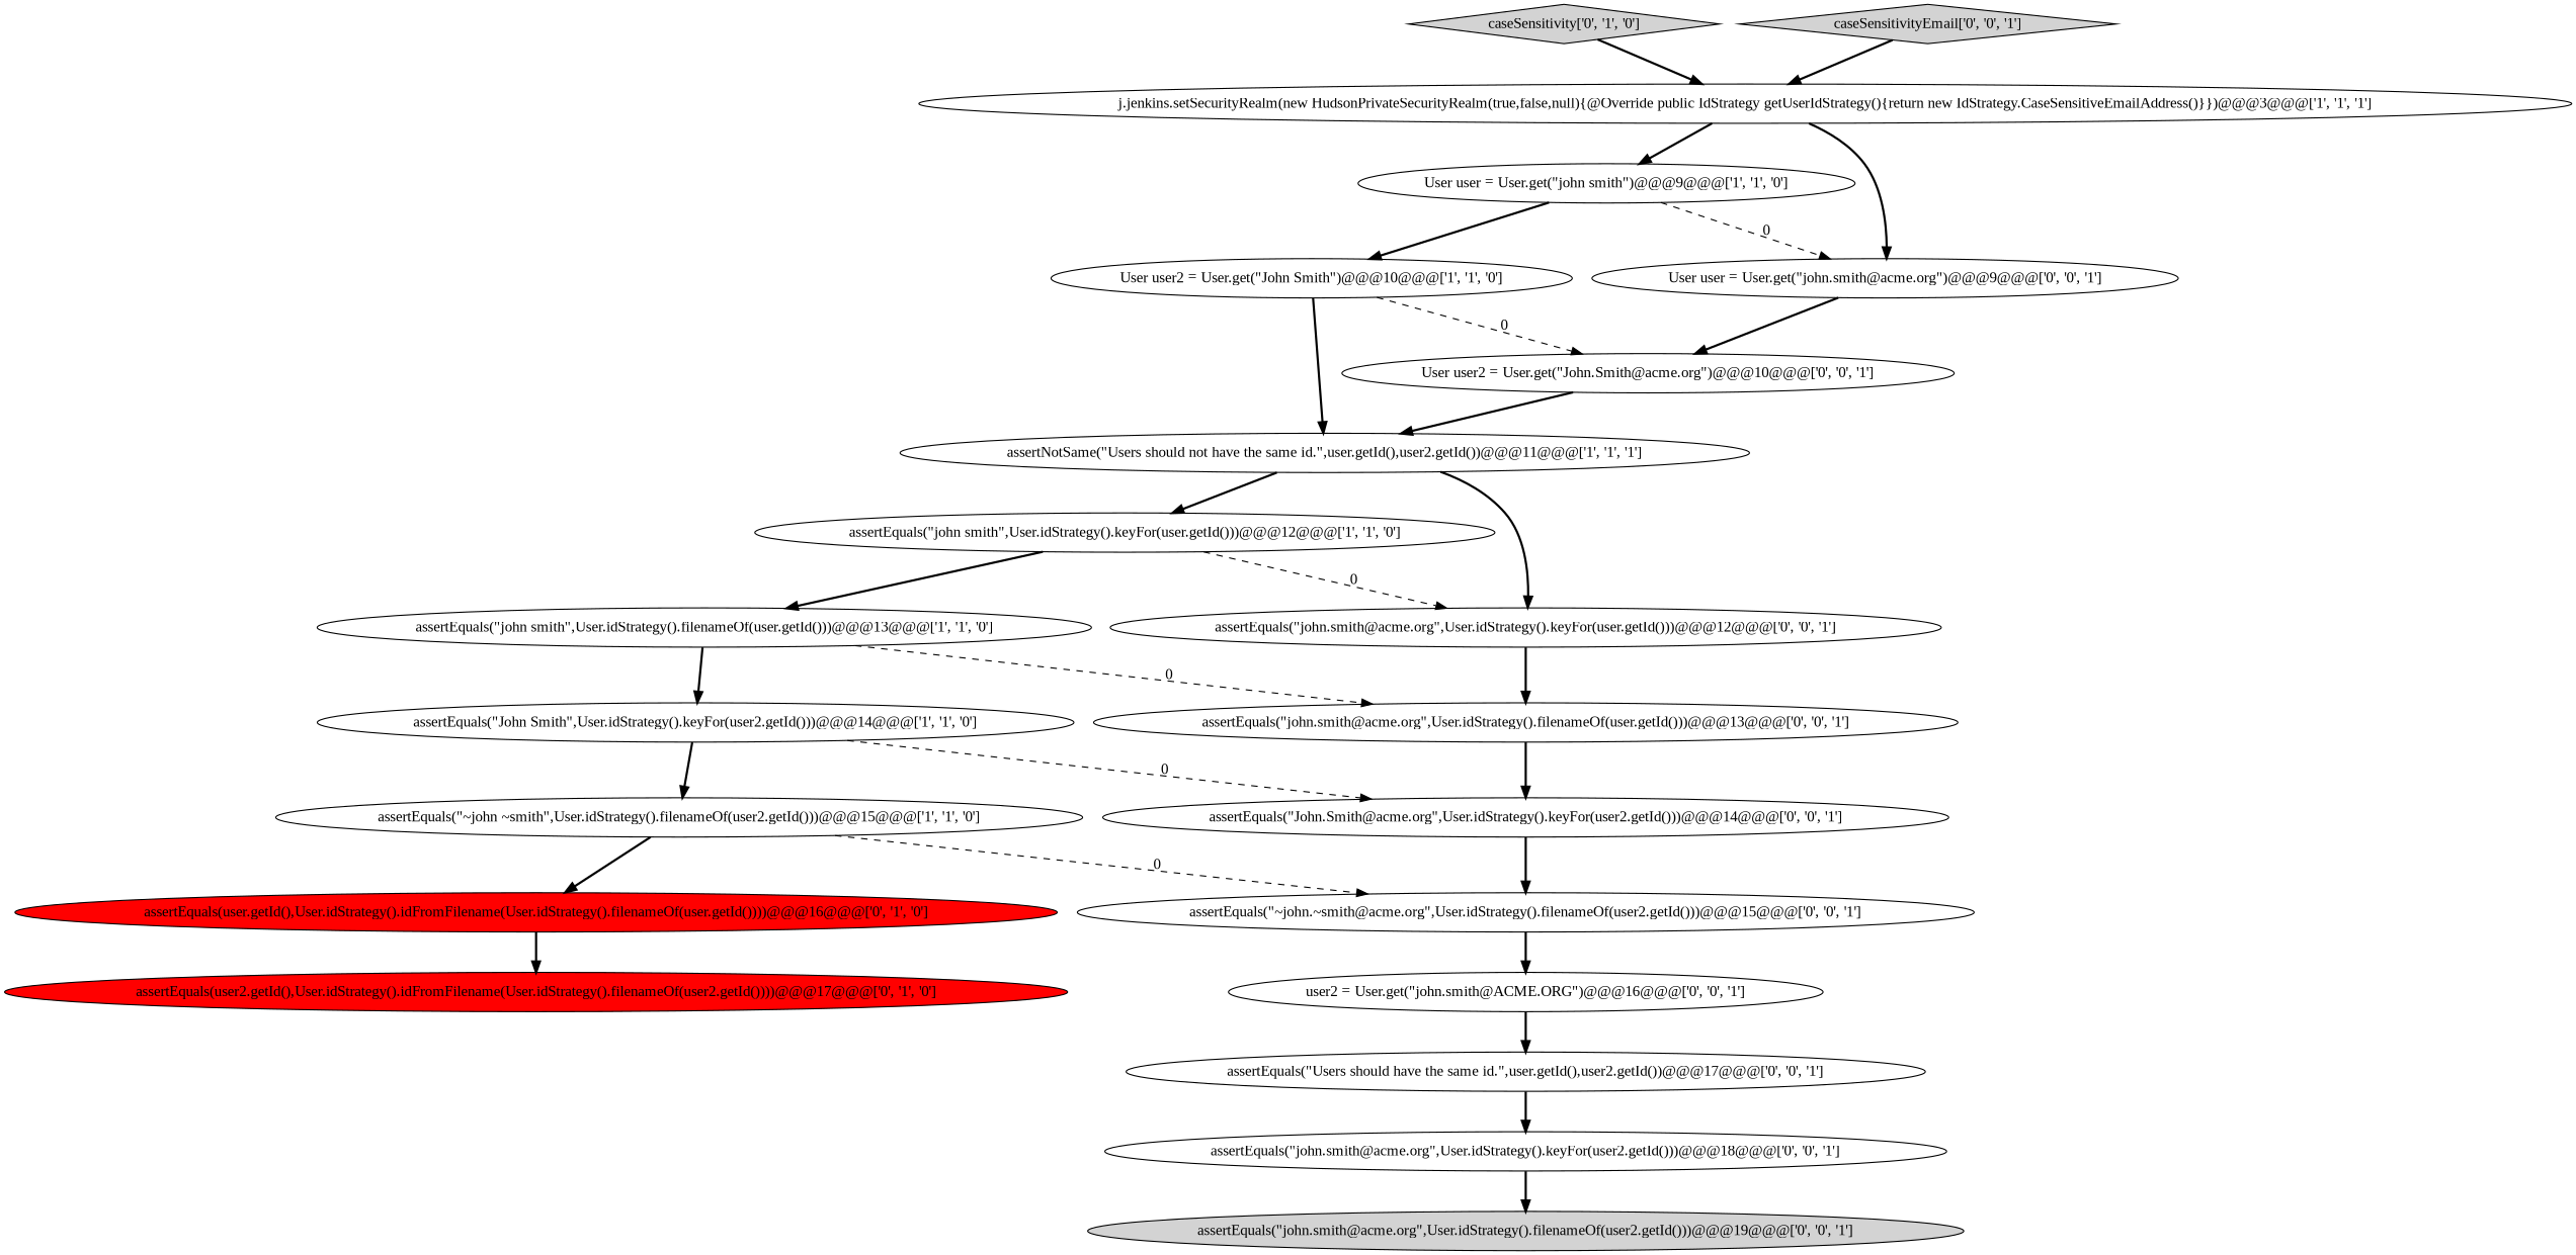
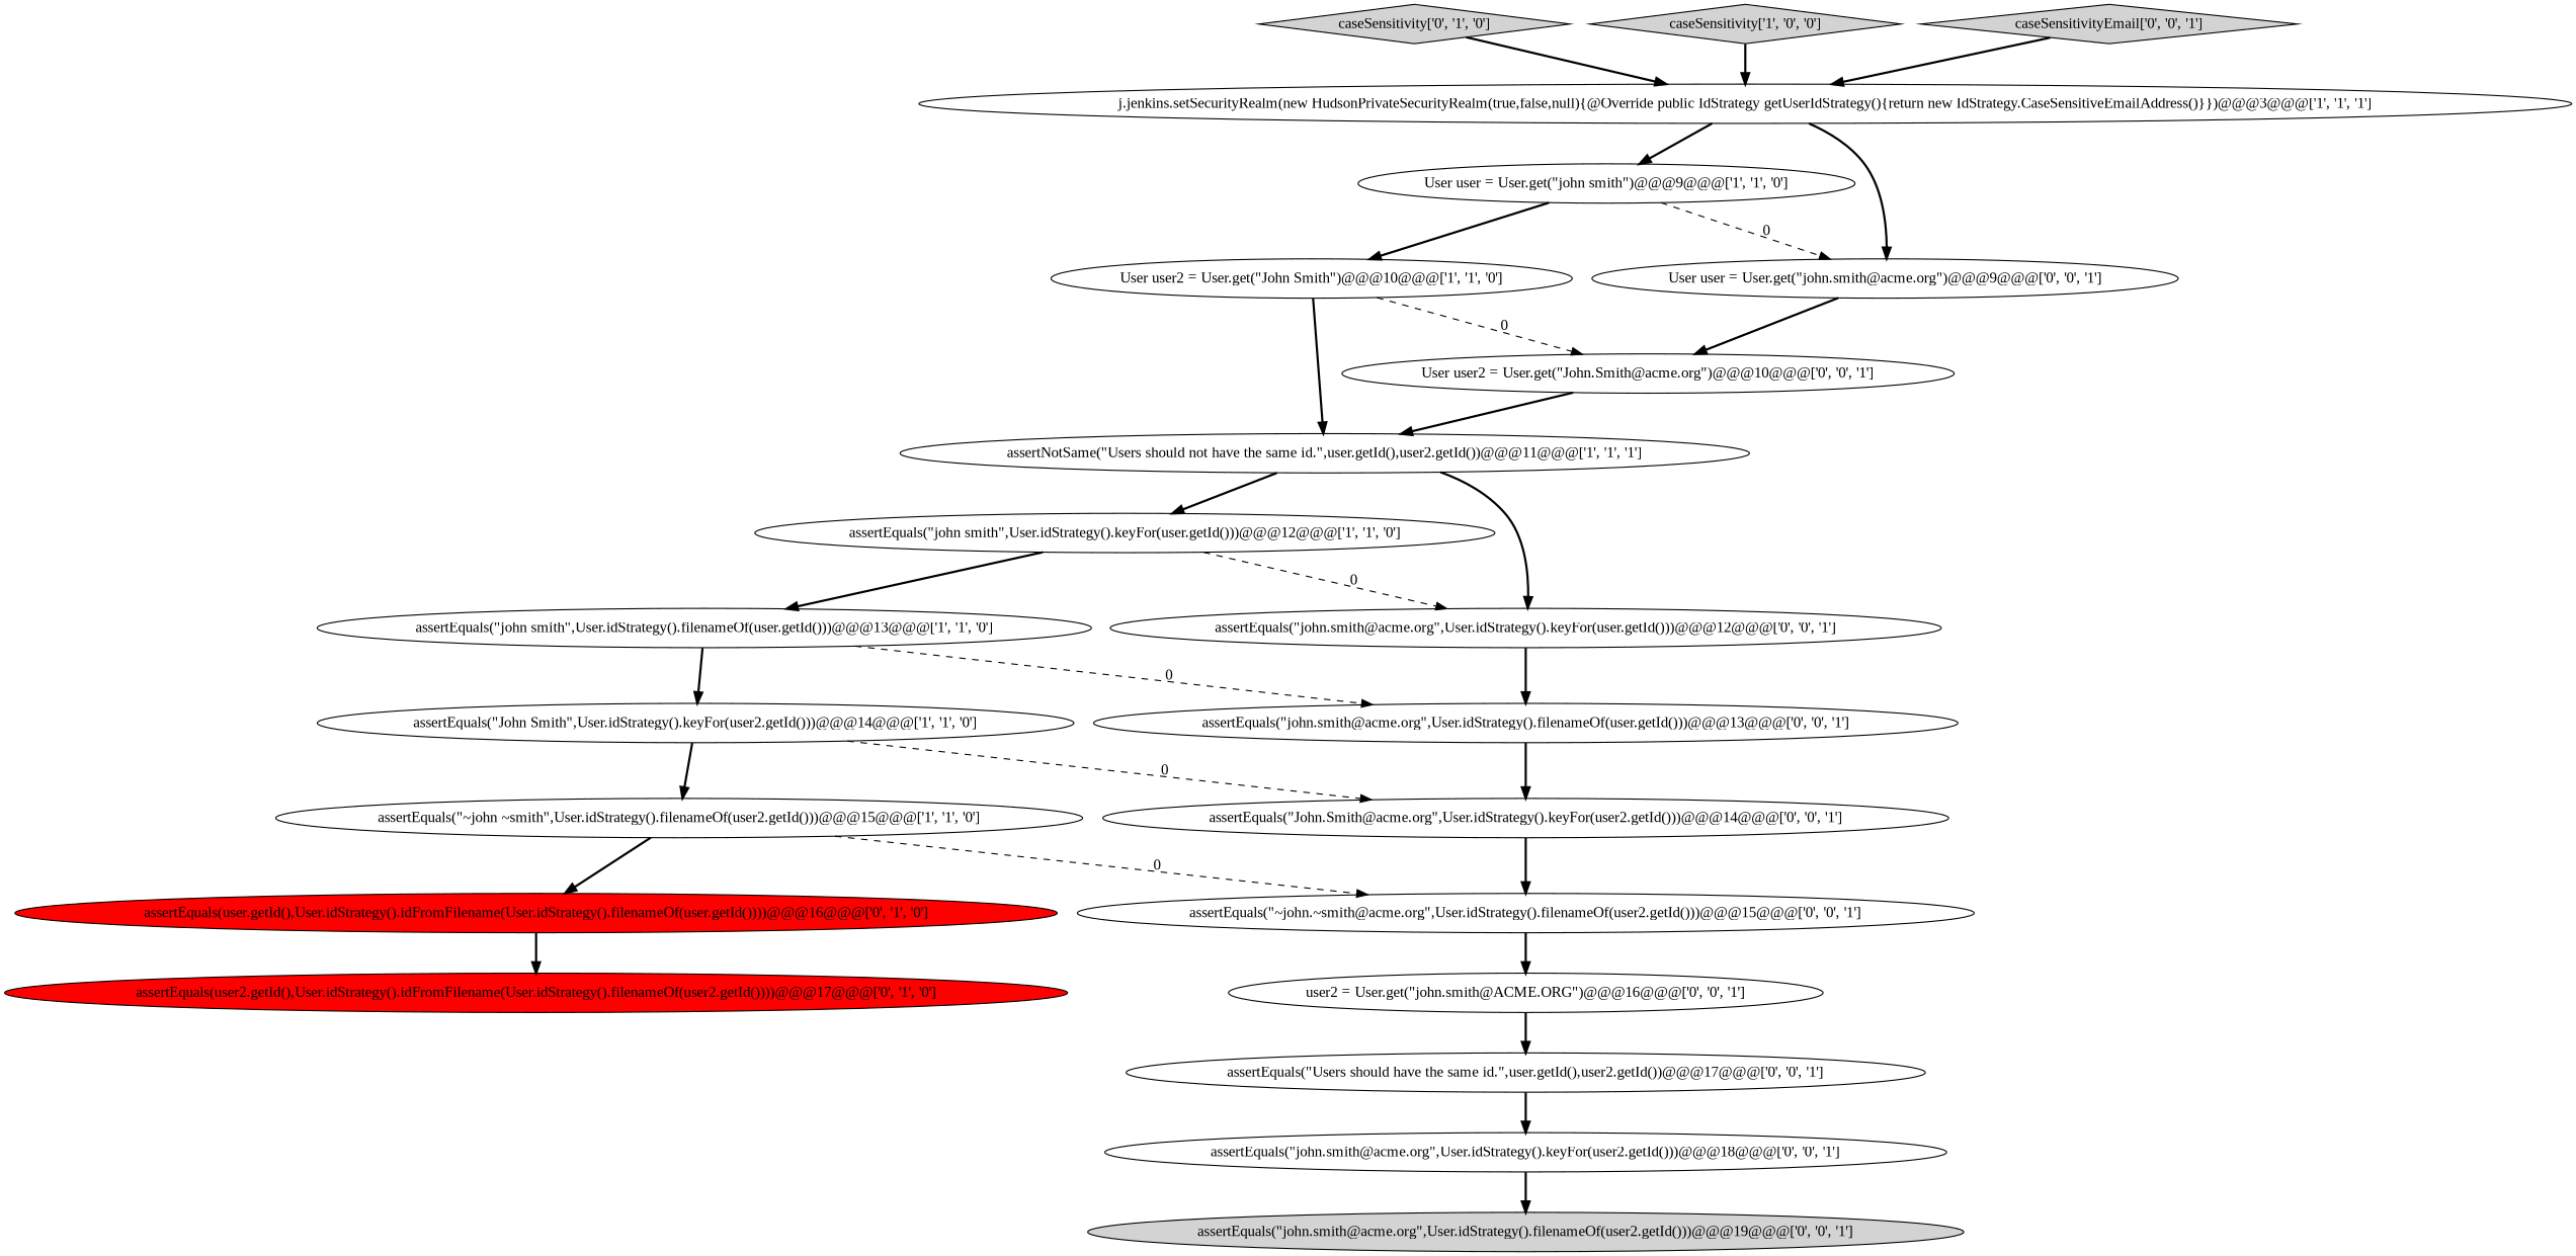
  digraph {
    fontname="Liberation Serif"
    node [fillcolor=white shape=ellipse style=filled fontname="Liberation Serif"]
    edge [style=bold fontname="Liberation Serif"]
    n1 [fillcolor=red label="assertEquals(user2.getId(),User.idStrategy().idFromFilename(User.idStrategy().filenameOf(user2.getId())))@@@17@@@['0', '1', '0']"]
    n2 [fillcolor=lightgray label="caseSensitivity['0', '1', '0']" shape=diamond]
    n3 [label="j.jenkins.setSecurityRealm(new HudsonPrivateSecurityRealm(true,false,null){@Override public IdStrategy getUserIdStrategy(){return new IdStrategy.CaseSensitiveEmailAddress()}})@@@3@@@['1', '1', '1']"]
    n4 [label="assertEquals(\"~john.~smith@acme.org\",User.idStrategy().filenameOf(user2.getId()))@@@15@@@['0', '0', '1']"]
    n5 [label="user2 = User.get(\"john.smith@ACME.ORG\")@@@16@@@['0', '0', '1']"]
    n6 [label="assertEquals(\"john smith\",User.idStrategy().keyFor(user.getId()))@@@12@@@['1', '1', '0']"]
    n7 [label="assertEquals(\"john smith\",User.idStrategy().filenameOf(user.getId()))@@@13@@@['1', '1', '0']"]
    n8 [label="assertEquals(\"john.smith@acme.org\",User.idStrategy().keyFor(user.getId()))@@@12@@@['0', '0', '1']"]
    n9 [label="User user2 = User.get(\"John Smith\")@@@10@@@['1', '1', '0']"]
    n10 [label="User user2 = User.get(\"John.Smith@acme.org\")@@@10@@@['0', '0', '1']"]
    n11 [label="assertNotSame(\"Users should not have the same id.\",user.getId(),user2.getId())@@@11@@@['1', '1', '1']"]
    n12 [label="User user = User.get(\"john.smith@acme.org\")@@@9@@@['0', '0', '1']"]
    n13 [label="User user = User.get(\"john smith\")@@@9@@@['1', '1', '0']"]
    n14 [label="assertEquals(\"john.smith@acme.org\",User.idStrategy().filenameOf(user.getId()))@@@13@@@['0', '0', '1']"]
    n15 [label="assertEquals(\"John Smith\",User.idStrategy().keyFor(user2.getId()))@@@14@@@['1', '1', '0']"]
+   n16 [fillcolor=lightgray label="caseSensitivity['1', '0', '0']" shape=diamond]
    n17 [label="assertEquals(\"John.Smith@acme.org\",User.idStrategy().keyFor(user2.getId()))@@@14@@@['0', '0', '1']"]
    n18 [fillcolor=lightgray label="assertEquals(\"john.smith@acme.org\",User.idStrategy().filenameOf(user2.getId()))@@@19@@@['0', '0', '1']"]
    n19 [label="assertEquals(\"john.smith@acme.org\",User.idStrategy().keyFor(user2.getId()))@@@18@@@['0', '0', '1']"]
    n20 [fillcolor=lightgray label="caseSensitivityEmail['0', '0', '1']" shape=diamond]
    n21 [fillcolor=red label="assertEquals(user.getId(),User.idStrategy().idFromFilename(User.idStrategy().filenameOf(user.getId())))@@@16@@@['0', '1', '0']"]
    n22 [label="assertEquals(\"~john ~smith\",User.idStrategy().filenameOf(user2.getId()))@@@15@@@['1', '1', '0']"]
    n23 [label="assertEquals(\"Users should have the same id.\",user.getId(),user2.getId())@@@17@@@['0', '0', '1']"]
    n2 -> n3
    n3 -> n12
    n3 -> n13
    n4 -> n5
    n5 -> n23
    n6 -> n7
    n6 -> n8 [label=0 style=dashed]
    n7 -> n14 [label=0 style=dashed]
    n7 -> n15
    n8 -> n14
    n9 -> n10 [label=0 style=dashed]
    n9 -> n11
    n10 -> n11
    n11 -> n6
    n11 -> n8
    n12 -> n10
    n13 -> n9
    n13 -> n12 [label=0 style=dashed]
    n14 -> n17
    n15 -> n17 [label=0 style=dashed]
    n15 -> n22
+   n16 -> n3
    n17 -> n4
    n19 -> n18
    n20 -> n3
    n21 -> n1
    n22 -> n4 [label=0 style=dashed]
    n22 -> n21
    n23 -> n19
  }
